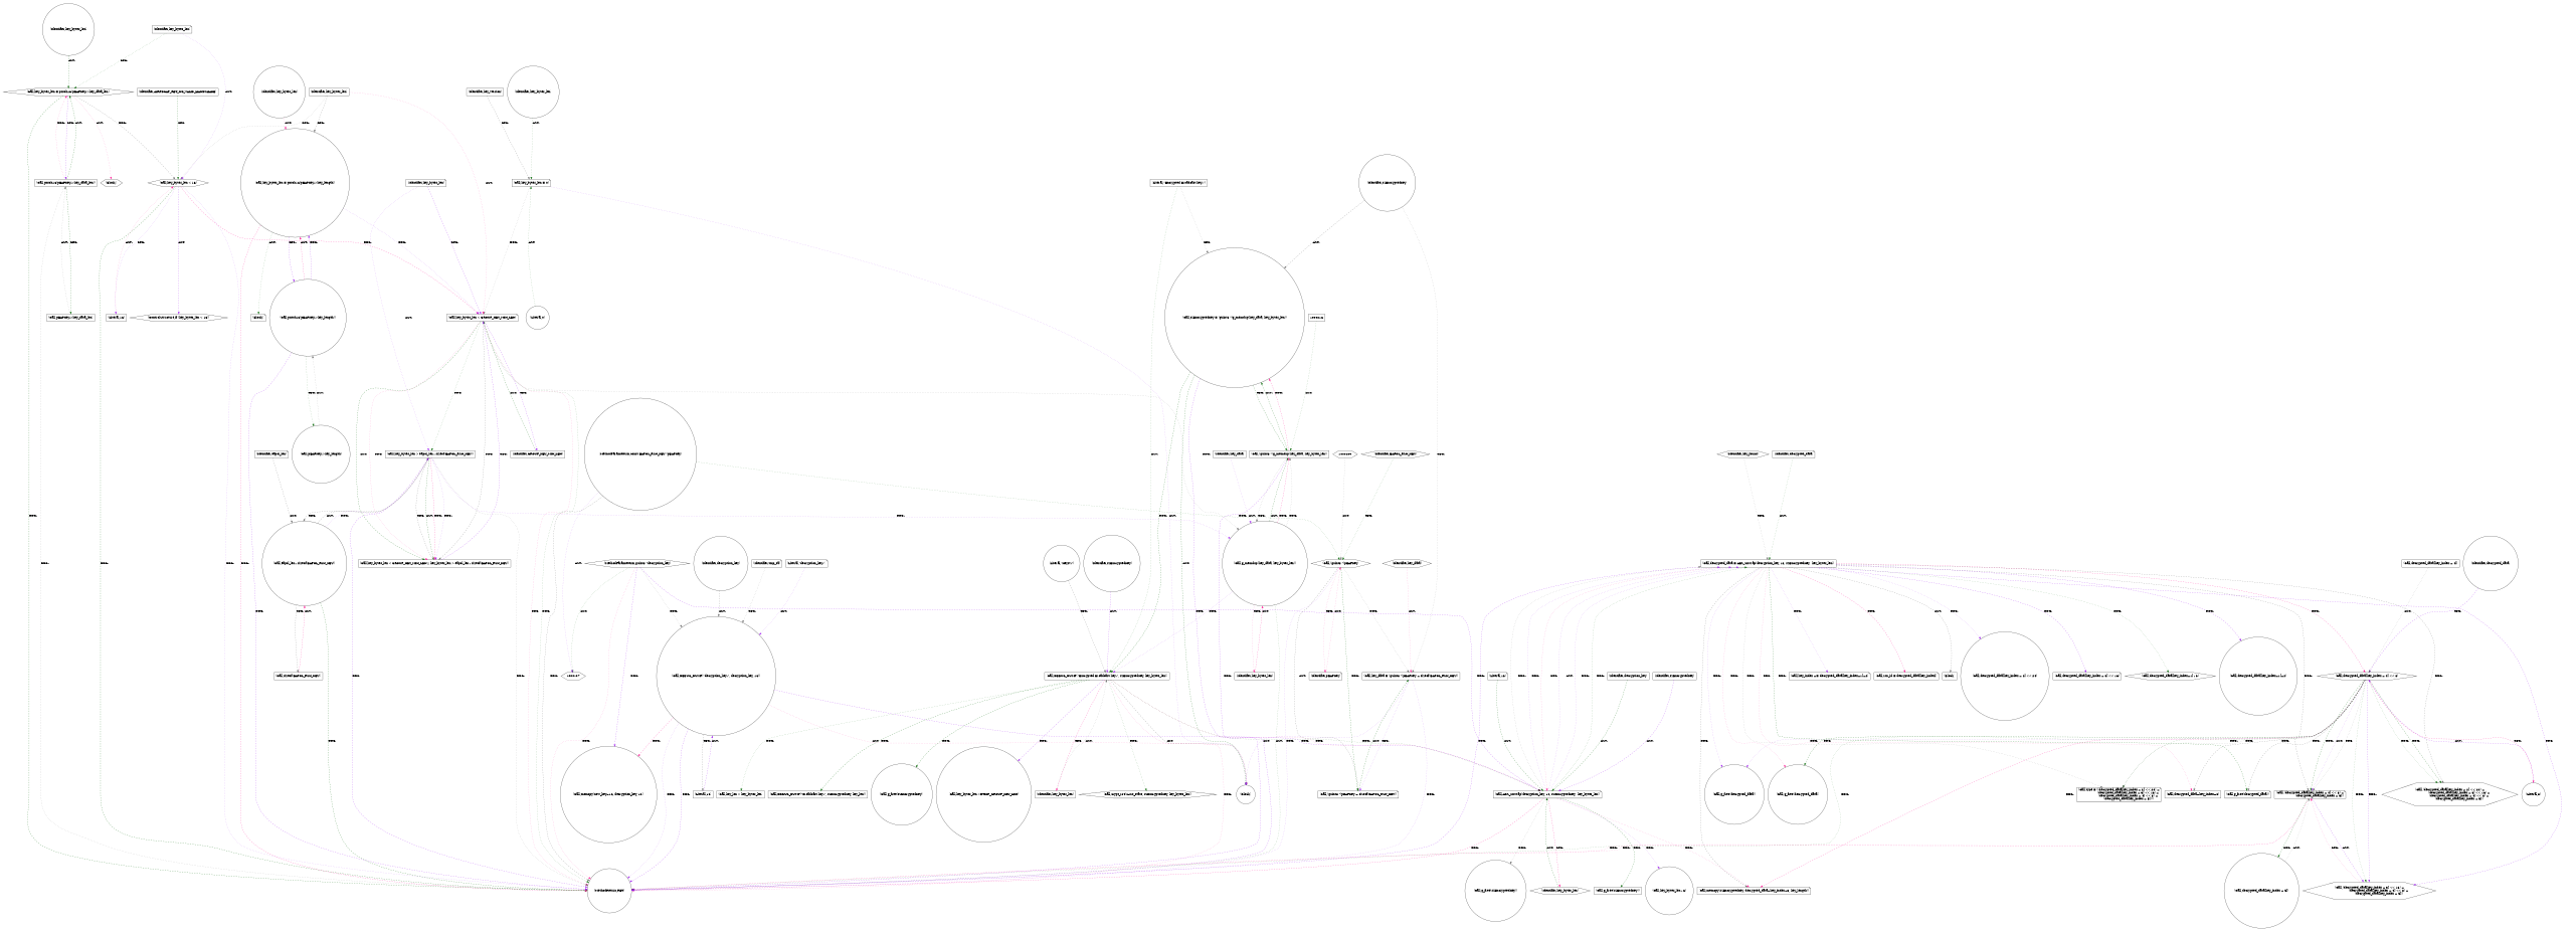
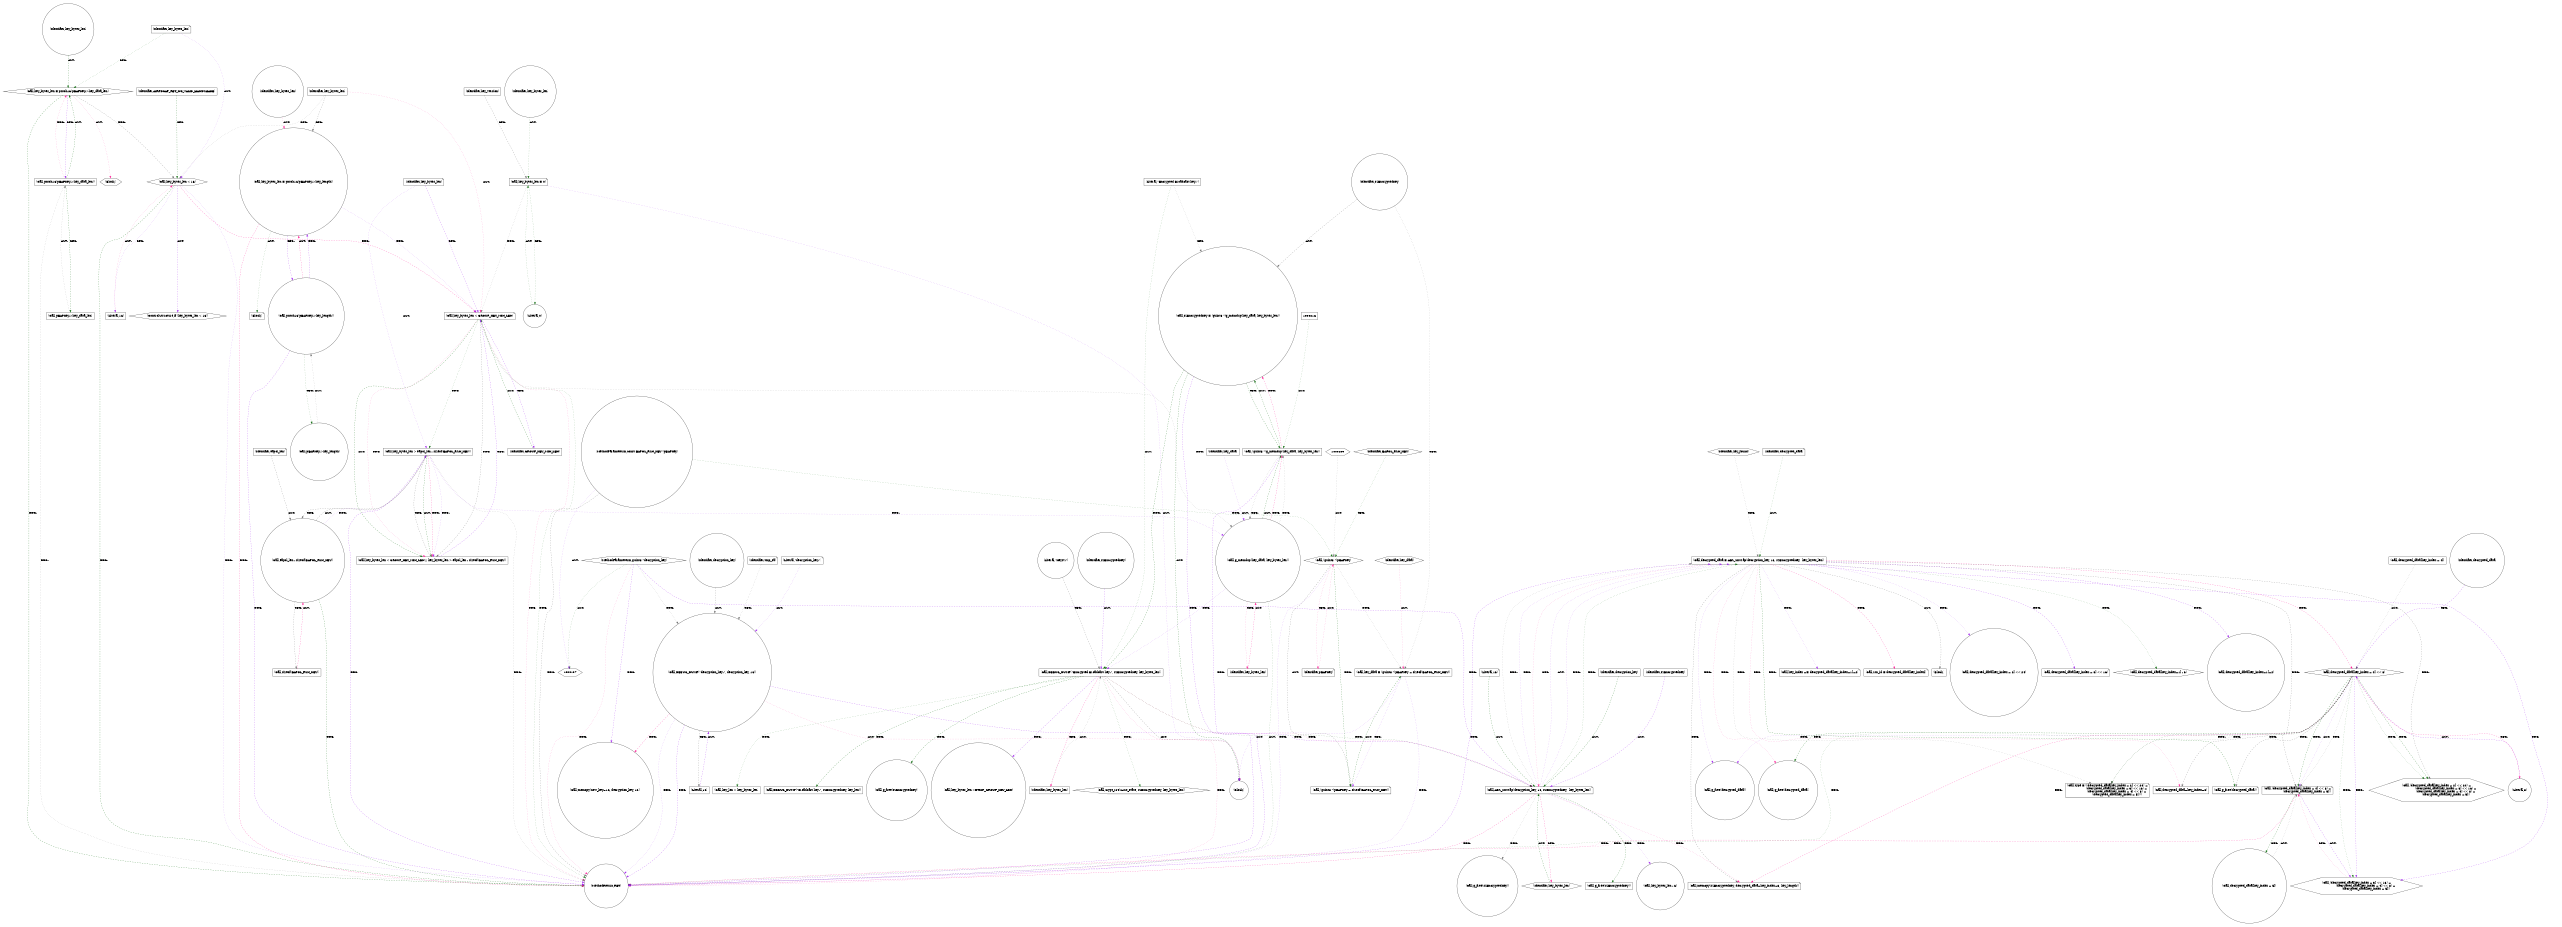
  digraph {
    node [shape=circle]
    edge [color=purple style=dotted]
    n1 [label="(Call,(decrypted_data[key_index + 4] << 8) +\n                     (decrypted_data[key_index + 5]))" shape=note]
    n2 [label="(MethodReturn,RET)"]
    n3 [label="(Call,(decrypted_data[key_index + 3] << 16) +\n                    (decrypted_data[key_index + 4] << 8) +\n                     (decrypted_data[key_index + 5]))" shape=hexagon]
    n4 [label="(Call,decrypted_data[key_index + 5])"]
    n5 [label="(Call,decrypted_data[key_index + 4] << 8)" shape=hexagon]
    n6 [label="(Call,(decrypted_data[key_index + 2] << 24) +\n                    (decrypted_data[key_index + 3] << 16) +\n                    (decrypted_data[key_index + 4] << 8) +\n                     (decrypted_data[key_index + 5]))" shape=hexagon]
    n7 [label="(Call,memcpy(szEncryptedKey, decrypted_data+key_index+8, key_length))" shape=note]
    n8 [label="(Literal,8)"]
    n9 [label="(Call,decrypted_data+key_index+8)" shape=box]
    n10 [label="(Call,g_free(decrypted_data))" shape=note]
    n11 [label="(Call,type = ((decrypted_data[key_index + 2] << 24) +\n                    (decrypted_data[key_index + 3] << 16) +\n                    (decrypted_data[key_index + 4] << 8) +\n                     (decrypted_data[key_index + 5])))" shape=note]
    n12 [label="(Call,g_free(decrypted_data))"]
    n13 [label="(Call,g_free(decrypted_data))"]
    n14 [label="(Call,decrypted_data = AES_unwrap(decryption_key, 16, szEncryptedKey,  key_bytes_len))" shape=box]
    n15 [label="(Call,AES_unwrap(decryption_key, 16, szEncryptedKey,  key_bytes_len))" shape=note]
    n16 [label="(Call,key_index += decrypted_data[key_index+1]+2)" shape=note]
    n17 [label="(Call,rsn_id = decrypted_data[key_index])" shape=note]
    n18 [label="(Block,)" shape=box]
    n19 [label="(Call,decrypted_data[key_index + 2] << 24)"]
    n20 [label="(Call,decrypted_data[key_index + 3] << 16)" shape=note]
    n21 [label="(Call,decrypted_data[key_index+1] - 6)" shape=hexagon]
    n22 [label="(Call,decrypted_data[key_index+1]+2)"]
    n23 [label="(Call,g_free(szEncryptedKey))"]
    n24 [label="(Identifier,key_bytes_len)" shape=hexagon]
    n25 [label="(Call,g_free(szEncryptedKey))" shape=box]
    n26 [label="(Call,key_bytes_len - 6)"]
    n27 [label="(Call,DEBUG_DUMP(\"decryption_key:\", decryption_key, 16))"]
    n28 [label="(Call,memcpy(new_key+16, decryption_key, 16))"]
    n29 [label="(Literal,16)" shape=box]
    n30 [label="(Block,)"]
    n31 [label="(MethodParameterIn,guint8 *decryption_key)" shape=hexagon]
    1000137 [shape=hexagon]
    n33 [label="(Call,DEBUG_DUMP(\"Encrypted Broadcast key:\", szEncryptedKey, key_bytes_len))" shape=box]
    n34 [label="(Call,key_len > key_bytes_len)" shape=box]
    n35 [label="(Call,DEBUG_DUMP(\"Broadcast key:\", szEncryptedKey, key_len))" shape=box]
    n36 [label="(Call,g_free(szEncryptedKey))"]
    n37 [label="(Call,key_bytes_len >=TKIP_GROUP_KEY_LEN)"]
    n38 [label="(Identifier,key_bytes_len)" shape=box]
    n39 [label="(Call,crypt_rc4(&rc4_state, szEncryptedKey, key_bytes_len))" shape=hexagon]
    n40 [label="(Call,szEncryptedKey = (guint8 *)g_memdup(key_data, key_bytes_len))"]
    n41 [label="(Call,(guint8 *)g_memdup(key_data, key_bytes_len))" shape=box]
    n42 [label="(Call,g_memdup(key_data, key_bytes_len))"]
    n43 [label="(Identifier,key_bytes_len)" shape=box]
    n44 [label="(Call,key_data = (guint8 *)pEAPKey + sizeof(EAPOL_RSN_KEY))" shape=box]
    n45 [label="(Call,(guint8 *)pEAPKey + sizeof(EAPOL_RSN_KEY))" shape=note]
    n46 [label="(Call,(guint8 *)pEAPKey)" shape=hexagon]
    n47 [label="(Identifier,pEAPKey)" shape=note]
    n48 [label="(MethodParameterIn,const EAPOL_RSN_KEY *pEAPKey)"]
    n49 [label="(Call,key_bytes_len < GROUP_KEY_MIN_LEN)" shape=note]
    n50 [label="(Call,key_bytes_len > eapol_len - sizeof(EAPOL_RSN_KEY))" shape=box]
    n51 [label="(Identifier,GROUP_KEY_MIN_LEN)" shape=box]
    n52 [label="(Call,key_bytes_len < GROUP_KEY_MIN_LEN || key_bytes_len > eapol_len - sizeof(EAPOL_RSN_KEY))" shape=box]
    n53 [label="(Call,eapol_len - sizeof(EAPOL_RSN_KEY))"]
    n54 [label="(Call,key_bytes_len < 16)" shape=hexagon]
    n55 [label="(Literal,16)" shape=box]
    n56 [label="(ControlStructure,if (key_bytes_len < 16))" shape=hexagon]
    n57 [label="(Call,key_bytes_len = pntoh16(pEAPKey->key_data_len))" shape=hexagon]
    n58 [label="(Call,pntoh16(pEAPKey->key_data_len))" shape=box]
    n59 [label="(Block,)" shape=hexagon]
    n60 [label="(Call,pEAPKey->key_data_len)" shape=box]
    n61 [label="(Call,key_bytes_len = pntoh16(pEAPKey->key_length))"]
    n62 [label="(Call,pntoh16(pEAPKey->key_length))"]
    n63 [label="(Block,)" shape=note]
    n64 [label="(Call,pEAPKey->key_length)"]
    n65 [label="(Call,key_bytes_len = 0)" shape=note]
    n66 [label="(Literal,0)"]
    n67 [label="(Call,sizeof(EAPOL_RSN_KEY))" shape=box]
    n68 [label="(Literal,\"KeyIV:\")"]
    n69 [label="(Identifier,decrypted_data)" shape=note]
    n70 [label="(Identifier,key_bytes_len)" shape=box]
    n71 [label="(Identifier,EAPOL_RSN_KEY)" shape=hexagon]
    n72 [label="(Identifier,key_found)" shape=hexagon]
    n73 [label="(Identifier,key_version)" shape=box]
    n74 [label="(Identifier,decryption_key)" shape=box]
    n75 [label="(Identifier,szEncryptedKey)"]
    n76 [label="(Identifier,key_bytes_len)"]
    n77 [label="(Identifier,decrypted_data)"]
    n78 [label="(Identifier,key_data)" shape=hexagon]
    n79 [label="(Identifier,szEncryptedKey)" shape=box]
    n80 [label="(Call,decrypted_data[key_index + 4])" shape=box]
    n81 [label="(Identifier,decryption_key)"]
    n82 [label="(Identifier,key_data)" shape=box]
    n83 [label="(Literal,\"Encrypted Broadcast key:\")" shape=box]
    n84 [label="(Identifier,tmp_sa)" shape=note]
    n85 [label="(Identifier,szEncryptedKey)"]
    n86 [label="(Identifier,key_bytes_len)" shape=note]
    n87 [label="(Identifier,key_bytes_len)" shape=note]
    n88 [label="(Identifier,AIRPDCAP_RET_NO_VALID_HANDSHAKE)" shape=box]
    n89 [label="(Identifier,key_bytes_len)"]
    n90 [label="(Literal,16)" shape=note]
    n91 [label="(Literal,\"decryption_key:\")" shape=note]
    n92 [label="(Identifier,eapol_len)" shape=note]
    n93 [label="(Identifier,key_bytes_len)"]
    1000216 [shape=box]
    1000209 [shape=hexagon]
    n1 -> n2 [color=deeppink label="DDG: "]
    n1 -> n2 [color=deeppink label="DDG: "]
    n1 -> n3 [label="AST: " style=dashed]
    n1 -> n4 [color=darkgreen label="CFG: " style=dashed]
    n3 -> n1 [color=deeppink label="CFG: "]
    n4 -> n1 [color=gray40 label="AST: "]
    n5 -> n1 [label="AST: "]
    n5 -> n1 [color=gray40 label="DDG: "]
    n5 -> n1 [color=darkgreen label="DDG: " style=dashed]
    n5 -> n2 [color=darkgreen label="DDG: "]
    n5 -> n3 [color=darkgreen label="DDG: "]
    n5 -> n3 [label="DDG: " style=dashed]
    n5 -> n6 [color=darkgreen label="DDG: " style=dashed]
    n5 -> n6 [color=darkgreen label="DDG: "]
    n5 -> n7 [color=deeppink label="DDG: " style=dashed]
    n5 -> n8 [color=deeppink label="CFG: " style=dashed]
    n5 -> n9 [color=gray40 label="DDG: " style=dashed]
    n5 -> n10 [color=gray40 label="DDG: " style=dashed]
    n5 -> n11 [color=darkgreen label="DDG: "]
    n5 -> n11 [color=gray40 label="DDG: "]
    n5 -> n12 [label="DDG: "]
    n5 -> n13 [color=darkgreen label="DDG: " style=dashed]
    n8 -> n5 [label="AST: " style=dashed]
    n14 -> n1 [color=gray40 label="DDG: " style=dashed]
    n14 -> n2 [label="DDG: " style=dashed]
    n14 -> n3 [label="DDG: " style=dashed]
    n14 -> n5 [color=deeppink label="DDG: " style=dashed]
    n14 -> n6 [color=gray40 label="DDG: " style=dashed]
    n14 -> n7 [color=gray40 label="DDG: " style=dashed]
    n14 -> n9 [color=deeppink label="DDG: "]
    n14 -> n10 [color=darkgreen label="DDG: " style=dashed]
    n14 -> n11 [color=gray40 label="DDG: "]
    n14 -> n12 [label="DDG: "]
    n14 -> n13 [color=deeppink label="DDG: "]
    n14 -> n15 [color=deeppink label="CFG: "]
    n14 -> n16 [label="DDG: "]
    n14 -> n17 [color=deeppink label="DDG: " style=dashed]
    n14 -> n18 [color=gray40 label="AST: " style=dashed]
    n14 -> n19 [label="DDG: "]
    n14 -> n20 [label="DDG: " style=dashed]
    n14 -> n21 [color=darkgreen label="DDG: "]
    n14 -> n22 [label="DDG: " style=dashed]
    n15 -> n2 [color=deeppink label="DDG: " style=dashed]
    n15 -> n7 [color=deeppink label="DDG: "]
    n15 -> n14 [label="AST: "]
    n15 -> n14 [label="DDG: "]
    n15 -> n14 [color=gray40 label="DDG: "]
    n15 -> n14 [label="DDG: "]
    n15 -> n14 [color=darkgreen label="DDG: "]
    n15 -> n23 [color=gray40 label="DDG: "]
    n15 -> n24 [color=deeppink label="CFG: " style=dashed]
    n15 -> n25 [color=darkgreen label="DDG: " style=dashed]
    n15 -> n26 [label="DDG: "]
    n24 -> n15 [color=darkgreen label="AST: " style=dashed]
    n27 -> n2 [label="DDG: "]
    n27 -> n2 [label="DDG: " style=dashed]
    n27 -> n15 [label="DDG: " style=dashed]
    n27 -> n28 [color=deeppink label="DDG: " style=dashed]
    n27 -> n29 [color=gray40 label="CFG: " style=dashed]
    n27 -> n30 [color=deeppink label="AST: "]
    n29 -> n27 [label="AST: " style=dashed]
    n31 -> n2 [color=deeppink label="DDG: "]
    n31 -> n15 [label="DDG: " style=dashed]
    n31 -> n27 [color=gray40 label="DDG: "]
    n31 -> n28 [label="DDG: " style=dashed]
    n31 -> 1000137 [color=darkgreen label="AST: "]
    n33 -> n2 [color=deeppink label="DDG: "]
    n33 -> n15 [color=deeppink label="DDG: "]
    n33 -> n15 [color=darkgreen label="DDG: "]
    n33 -> n30 [color=gray40 label="AST: " style=dashed]
    n33 -> n34 [color=darkgreen label="DDG: "]
    n33 -> n35 [color=darkgreen label="DDG: " style=dashed]
    n33 -> n36 [color=darkgreen label="DDG: " style=dashed]
    n33 -> n37 [label="DDG: " style=dashed]
    n33 -> n38 [color=deeppink label="CFG: " style=dashed]
    n33 -> n39 [color=darkgreen label="DDG: "]
    n38 -> n33 [color=gray40 label="AST: "]
    n40 -> n2 [label="DDG: " style=dashed]
    n40 -> n30 [color=darkgreen label="AST: " style=dashed]
    n40 -> n33 [color=darkgreen label="DDG: " style=dashed]
    n40 -> n41 [color=darkgreen label="CFG: " style=dashed]
    n41 -> n2 [label="DDG: " style=dashed]
    n41 -> n40 [color=darkgreen label="AST: " style=dashed]
    n41 -> n40 [color=deeppink label="DDG: " style=dashed]
    n41 -> n42 [color=gray40 label="CFG: "]
    n42 -> n2 [color=darkgreen label="AST: "]
    n42 -> n33 [label="DDG: "]
    n42 -> n41 [color=darkgreen label="AST: " style=dashed]
    n42 -> n41 [color=deeppink label="DDG: " style=dashed]
    n42 -> n41 [color=gray40 label="DDG: "]
    n42 -> n43 [color=deeppink label="CFG: "]
    n43 -> n42 [color=deeppink label="AST: " style=dashed]
    n44 -> n2 [label="DDG: "]
    n44 -> n30 [label="AST: "]
    n44 -> n45 [label="CFG: "]
    n45 -> n44 [color=darkgreen label="AST: " style=dashed]
    n46 -> n2 [label="DDG: "]
    n46 -> n44 [color=gray40 label="DDG: "]
    n46 -> n45 [color=gray40 label="AST: " style=dashed]
    n46 -> n45 [color=darkgreen label="DDG: " style=dashed]
    n46 -> n47 [color=deeppink label="CFG: "]
    n47 -> n46 [color=deeppink label="AST: "]
    n48 -> n2 [color=gray40 label="DDG: " style=dashed]
    n48 -> 1000137 [label="AST: "]
    n48 -> n46 [color=darkgreen label="DDG: "]
    n49 -> n2 [color=deeppink label="DDG: "]
    n49 -> n2 [color=darkgreen label="DDG: "]
    n49 -> n42 [color=gray40 label="DDG: "]
    n49 -> n50 [color=darkgreen label="DDG: "]
    n49 -> n51 [label="CFG: " style=dashed]
    n49 -> n52 [color=darkgreen label="AST: " style=dashed]
    n49 -> n52 [color=deeppink label="DDG: "]
    n49 -> n52 [color=gray40 label="DDG: " style=dashed]
    n50 -> n2 [label="DDG: " style=dashed]
    n50 -> n2 [color=gray40 label="DDG: "]
    n50 -> n42 [label="DDG: "]
    n50 -> n52 [color=darkgreen label="AST: " style=dashed]
    n50 -> n52 [color=deeppink label="DDG: " style=dashed]
    n50 -> n52 [label="DDG: "]
    n50 -> n53 [color=gray40 label="CFG: " style=dashed]
    n51 -> n49 [color=darkgreen label="AST: " style=dashed]
    n52 -> n49 [label="CFG: " style=dashed]
    n52 -> n50 [color=gray40 label="CFG: " style=dashed]
    n53 -> n2 [color=darkgreen label="DDG: " style=dashed]
    n53 -> n50 [color=gray40 label="AST: " style=dashed]
    n53 -> n50 [label="DDG: "]
    n53 -> n67 [color=gray40 label="CFG: " style=dashed]
    n54 -> n2 [color=darkgreen label="DDG: " style=dashed]
    n54 -> n2 [label="DDG: "]
    n54 -> n49 [color=deeppink label="DDG: " style=dashed]
    n54 -> n55 [label="CFG: "]
    n54 -> n56 [label="AST: " style=dashed]
    n55 -> n54 [color=deeppink label="AST: "]
    n57 -> n2 [color=darkgreen label="DDG: " style=dashed]
    n57 -> n54 [color=gray40 label="DDG: " style=dashed]
    n57 -> n58 [label="CFG: " style=dashed]
    n57 -> n59 [color=deeppink label="AST: "]
    n58 -> n2 [color=gray40 label="DDG: "]
    n58 -> n57 [color=darkgreen label="AST: " style=dashed]
    n58 -> n57 [color=deeppink label="DDG: "]
    n58 -> n60 [color=darkgreen label="CFG: " style=dashed]
    n60 -> n58 [color=gray40 label="AST: "]
    n61 -> n2 [color=deeppink label="DDG: " style=dashed]
    n61 -> n49 [label="DDG: "]
    n61 -> n62 [label="CFG: " style=dashed]
    n61 -> n63 [color=darkgreen label="AST: "]
    n62 -> n2 [label="DDG: " style=dashed]
    n62 -> n61 [color=deeppink label="AST: " style=dashed]
    n62 -> n61 [label="DDG: " style=dashed]
    n62 -> n64 [color=darkgreen label="CFG: "]
    n64 -> n62 [color=gray40 label="AST: "]
    n65 -> n30 [label="AST: "]
    n65 -> n49 [color=gray40 label="DDG: "]
+   n65 -> n66 [color=darkgreen label="CFG: "]
    n66 -> n65 [color=darkgreen label="AST: "]
    n67 -> n53 [color=deeppink label="AST: " style=dashed]
    n68 -> n33 [color=gray40 label="CFG: " style=dashed]
    n69 -> n14 [color=darkgreen label="AST: "]
    n70 -> n49 [color=deeppink label="AST: "]
    n70 -> n54 [color=gray40 label="CFG: "]
    n70 -> n61 [color=gray40 label="CFG: " style=dashed]
    n71 -> n46 [color=darkgreen label="CFG: "]
    n72 -> n14 [color=gray40 label="CFG: "]
    n73 -> n65 [color=gray40 label="CFG: " style=dashed]
    n74 -> n15 [color=darkgreen label="AST: " style=dashed]
    n75 -> n33 [label="AST: " style=dashed]
    n76 -> n65 [color=darkgreen label="AST: "]
    n77 -> n5 [label="CFG: " style=dashed]
    n78 -> n44 [color=deeppink label="AST: "]
    n79 -> n15 [label="AST: " style=dashed]
    n80 -> n5 [color=gray40 label="AST: "]
    n81 -> n27 [color=gray40 label="AST: " style=dashed]
    n82 -> n42 [label="AST: "]
    n83 -> n33 [color=darkgreen label="AST: "]
    n83 -> n40 [color=gray40 label="CFG: "]
    n84 -> n27 [color=gray40 label="CFG: "]
    n85 -> n40 [color=gray40 label="AST: " style=dashed]
    n85 -> n44 [color=gray40 label="CFG: "]
    n86 -> n49 [label="CFG: " style=dashed]
    n86 -> n50 [label="AST: "]
    n87 -> n54 [label="AST: "]
    n87 -> n57 [color=darkgreen label="CFG: "]
    n88 -> n54 [color=darkgreen label="CFG: " style=dashed]
    n89 -> n57 [color=darkgreen label="AST: " style=dashed]
    n90 -> n15 [color=darkgreen label="AST: " style=dashed]
    n91 -> n27 [label="AST: "]
    n92 -> n53 [color=gray40 label="AST: " style=dashed]
    n93 -> n61 [color=deeppink label="AST: "]
    1000216 -> n41 [color=darkgreen label="AST: "]
    1000209 -> n46 [color=gray40 label="AST: "]
  }
